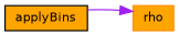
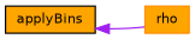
  digraph {
    rankdir=LR
    node [fillcolor=orange fontname=Helvetica fontsize=10 shape=record style=filled]
    n1 [color=black fontcolor=black height=0.2 label=applyBins width=0.4]
    n2 [color=darkorange height=0.2 label=rho width=0.4]
-   n2 -> n1 [color=purple dir=back fontname=Helvetica fontsize=10 labelfontname=Helvetica labelfontsize=10 style=solid]
+   n1 -> n2 [color=purple dir=back fontname=Helvetica fontsize=10 labelfontname=Helvetica labelfontsize=10 style=solid]
  }
